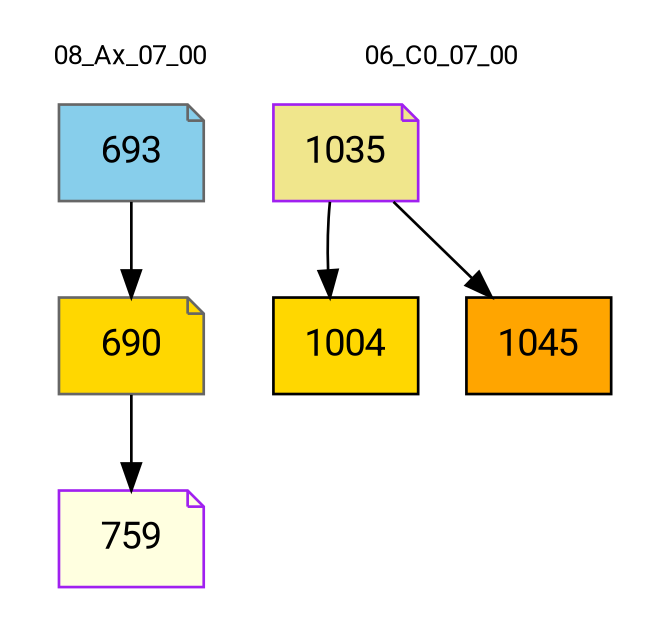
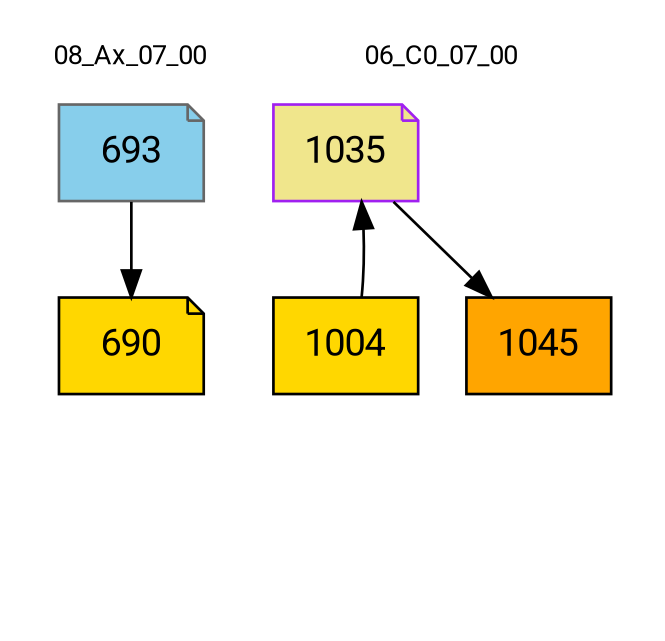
  digraph {
    fontname=Roboto
    node [color=gray40 fillcolor=gold fontname=Roboto shape=note style=filled]
    edge [color=black fontname=Roboto]
-   n1 [label=690]
-   n2 [color=purple fillcolor=lightyellow label=759]
+   n1 [color=black label=690]
    n3 [fillcolor=skyblue label=693]
    n4 [color=purple fillcolor=khaki label=1035]
    n5 [color=black label=1004 shape=box]
    n6 [color=black fillcolor=orange label=1045 shape=box]
    subgraph cluster_1 {
      color=white
      fontsize=10
      label="08_Ax_07_00"
      n1
-     n2
      n3
    }
    subgraph cluster_2 {
      color=white
      fontsize=10
      label="06_C0_07_00"
      n4
      n5
      n6
    }
-   n1 -> n2
    n3 -> n1
-   n4 -> n5
+   n5 -> n4
    n4 -> n6
  }
